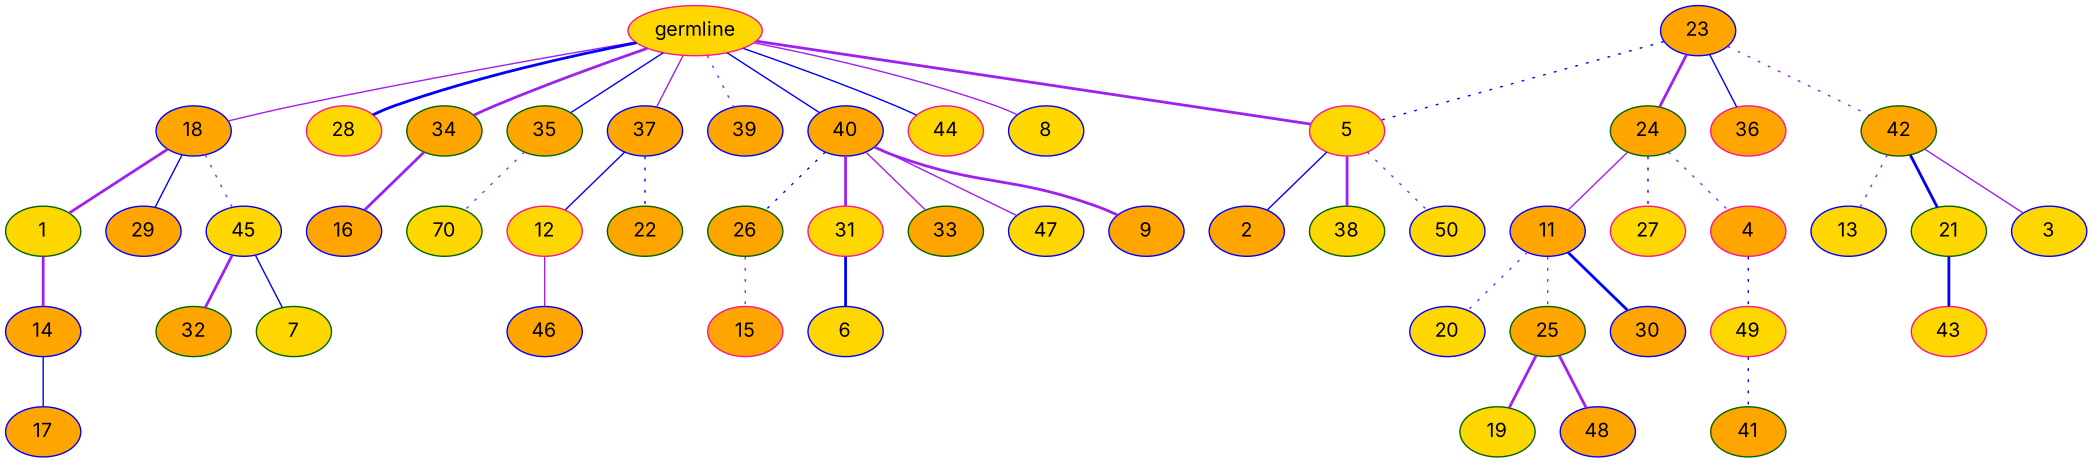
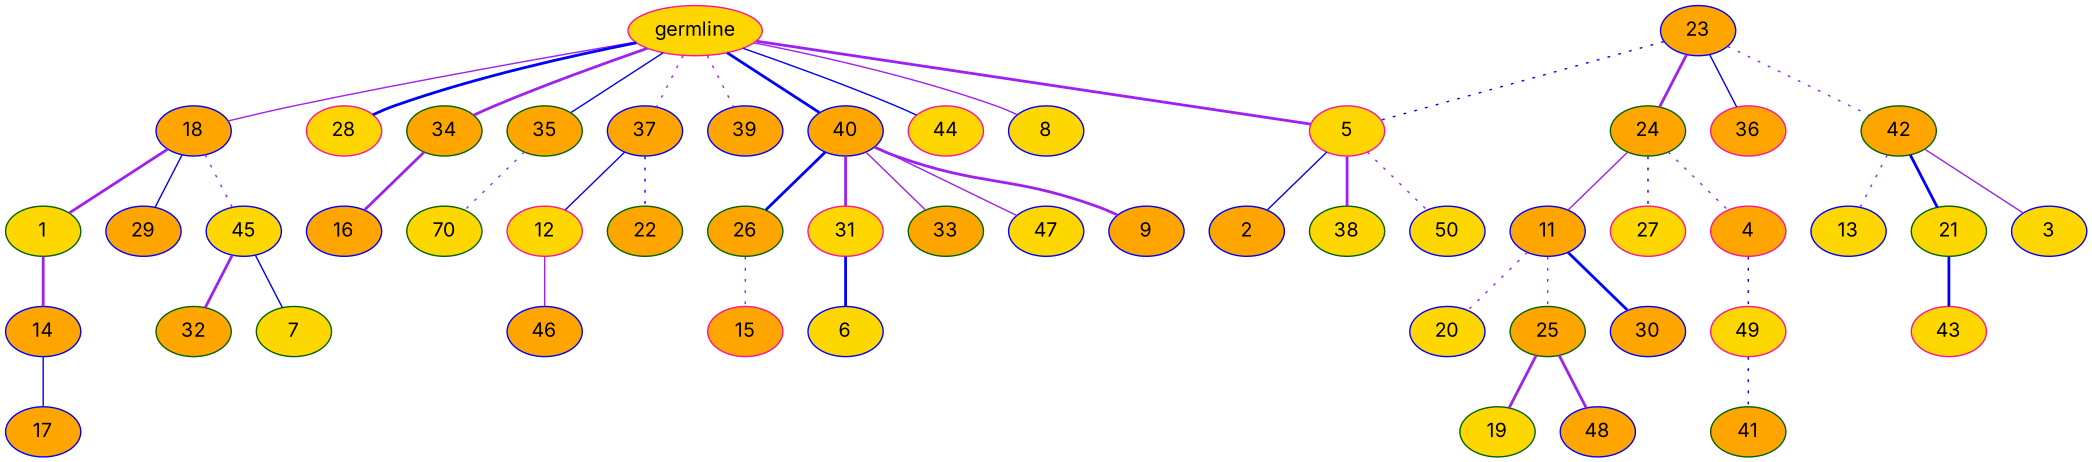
  graph {
    fontname=Inter
    node [color=blue fillcolor=orange fontname=Inter style=filled]
    edge [color=purple fontname=Inter style=bold]
    n1 [color=deeppink fillcolor=gold label=germline]
    n2 [label=18]
    n3 [color=deeppink fillcolor=gold label=28]
    n4 [color=darkgreen label=34]
    n5 [color=darkgreen label=35]
    n6 [label=37]
    n7 [label=39]
    n8 [label=40]
    n9 [color=deeppink fillcolor=gold label=44]
    n10 [fillcolor=gold label=8]
    n11 [color=deeppink fillcolor=gold label=5]
    n12 [color=darkgreen fillcolor=gold label=1]
    n13 [label=29]
    n14 [fillcolor=gold label=45]
    n15 [label=23]
    n16 [color=darkgreen label=24]
    n17 [color=deeppink label=36]
    n18 [color=darkgreen label=42]
    n19 [label=16]
    n20 [color=darkgreen fillcolor=gold label=70]
    n21 [color=deeppink fillcolor=gold label=12]
    n22 [color=darkgreen label=22]
    n23 [color=darkgreen label=26]
    n24 [color=deeppink fillcolor=gold label=31]
    n25 [color=darkgreen label=33]
    n26 [fillcolor=gold label=47]
    n27 [label=9]
    n28 [label=14]
    n29 [color=darkgreen label=32]
    n30 [color=darkgreen fillcolor=gold label=7]
    n31 [label=17]
    n32 [label=11]
    n33 [color=deeppink fillcolor=gold label=27]
    n34 [color=deeppink label=4]
    n35 [fillcolor=gold label=13]
    n36 [color=darkgreen fillcolor=gold label=21]
    n37 [fillcolor=gold label=3]
    n38 [label=2]
    n39 [color=darkgreen fillcolor=gold label=38]
    n40 [fillcolor=gold label=50]
    n41 [fillcolor=gold label=20]
    n42 [color=darkgreen label=25]
    n43 [label=30]
    n44 [color=deeppink fillcolor=gold label=49]
    n45 [color=darkgreen fillcolor=gold label=19]
    n46 [label=48]
    n47 [color=darkgreen label=41]
    n48 [color=deeppink fillcolor=gold label=43]
    n49 [label=46]
    n50 [color=deeppink label=15]
    n51 [fillcolor=gold label=6]
    n1 -- n2 [style=solid]
    n1 -- n3 [color=blue]
    n1 -- n4
    n1 -- n5 [color=blue style=solid]
-   n1 -- n6 [style=solid]
+   n1 -- n6 [style=dotted]
    n1 -- n7 [style=dotted]
-   n1 -- n8 [color=blue style=solid]
+   n1 -- n8 [color=blue]
    n1 -- n9 [color=blue style=solid]
    n1 -- n10 [style=solid]
    n1 -- n11
    n2 -- n12
    n2 -- n13 [color=blue style=solid]
    n2 -- n14 [style=dotted]
    n4 -- n19
    n5 -- n20 [style=dotted]
    n6 -- n21 [color=blue style=solid]
    n6 -- n22 [color=blue style=dotted]
-   n8 -- n23 [color=blue style=dotted]
+   n8 -- n23 [color=blue]
    n8 -- n24
    n8 -- n25 [style=solid]
    n8 -- n26 [style=solid]
    n8 -- n27
    n11 -- n38 [color=blue style=solid]
    n11 -- n39
    n11 -- n40 [style=dotted]
    n12 -- n28
    n14 -- n29
    n14 -- n30 [color=blue style=solid]
    n15 -- n11 [color=blue style=dotted]
    n15 -- n16
    n15 -- n17 [color=blue style=solid]
    n15 -- n18 [style=dotted]
    n16 -- n32 [style=solid]
    n16 -- n33 [color=blue style=dotted]
    n16 -- n34 [style=dotted]
    n18 -- n35 [style=dotted]
    n18 -- n36 [color=blue]
    n18 -- n37 [style=solid]
    n21 -- n49 [style=solid]
    n23 -- n50 [style=dotted]
    n24 -- n51 [color=blue]
    n28 -- n31 [color=blue style=solid]
    n32 -- n41 [style=dotted]
    n32 -- n42 [style=dotted]
    n32 -- n43 [color=blue]
    n34 -- n44 [color=blue style=dotted]
    n36 -- n48 [color=blue]
    n42 -- n45
    n42 -- n46
    n44 -- n47 [color=blue style=dotted]
  }
